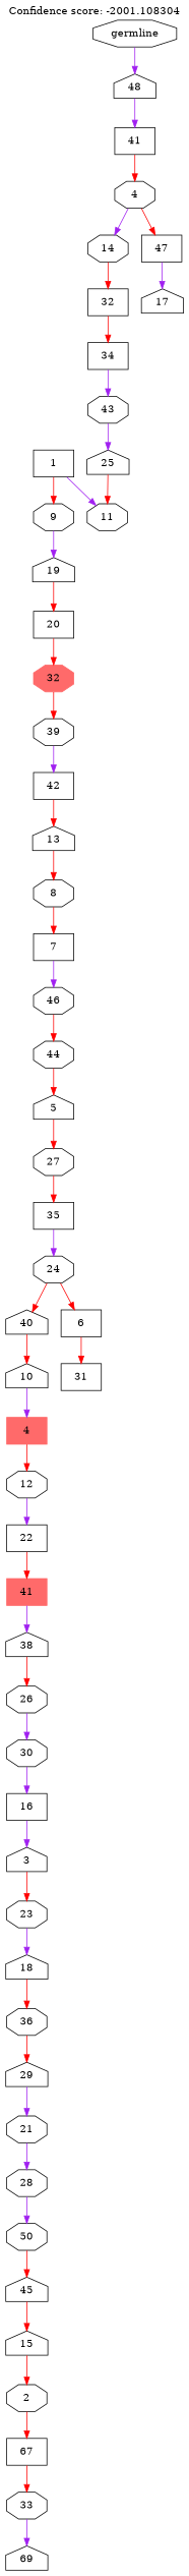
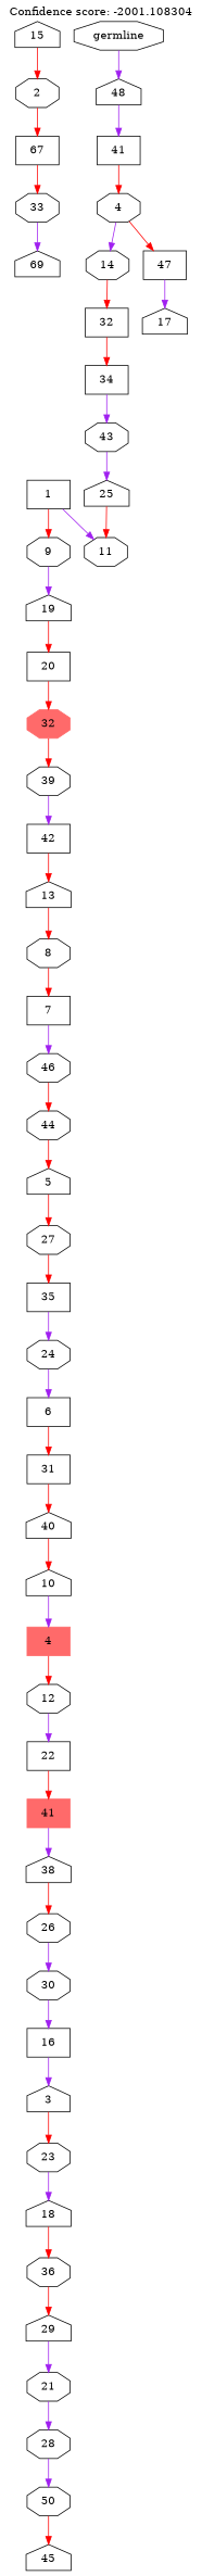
  digraph {
    label="Confidence score: -2001.108304"
    labelloc=t
    node [shape=octagon]
    edge [color=red]
    n1 [label=33]
    n2 [label=69 shape=house]
    n3 [label=67 shape=box]
    n4 [label=2]
    n5 [label=15 shape=house]
    n6 [label=45 shape=house]
    n7 [label=50]
    n8 [label=28]
    n9 [label=21]
    n10 [label=29 shape=house]
    n11 [label=36]
    n12 [label=18 shape=house]
    n13 [label=23]
    n14 [label=3 shape=house]
    n15 [label=16 shape=box]
    n16 [label=30]
    n17 [label=26]
    n18 [label=38 shape=house]
    n19 [color=indianred1 label=41 shape=box style=filled]
    n20 [label=22 shape=box]
    n21 [label=12]
    n22 [color=indianred1 label=4 shape=box style=filled]
    n23 [label=10 shape=house]
    n24 [label=40 shape=house]
    n25 [label=31 shape=box]
    n26 [label=6 shape=box]
    n27 [label=24]
    n28 [label=35 shape=box]
    n29 [label=27]
    n30 [label=5 shape=house]
    n31 [label=44]
    n32 [label=46]
    n33 [label=7 shape=box]
    n34 [label=8]
    n35 [label=13 shape=house]
    n36 [label=42 shape=box]
    n37 [label=39]
    n38 [color=indianred1 label=32 style=filled]
    n39 [label=20 shape=box]
    n40 [label=19 shape=house]
    n41 [label=9]
    n42 [label=1 shape=box]
    n43 [label=11]
    n44 [label=25 shape=house]
    n45 [label=43]
    n46 [label=34 shape=box]
    n47 [label=32 shape=box]
    n48 [label=14]
    n49 [label=47 shape=box]
    n50 [label=17 shape=house]
    n51 [label=4]
    n52 [label=41 shape=box]
    n53 [label=48 shape=house]
    n54 [label=germline]
    n1 -> n2 [color=purple]
    n3 -> n1
    n4 -> n3
    n5 -> n4
-   n6 -> n5
    n7 -> n6
    n8 -> n7 [color=purple]
    n9 -> n8 [color=purple]
    n10 -> n9 [color=purple]
    n11 -> n10
    n12 -> n11
    n13 -> n12 [color=purple]
    n14 -> n13
    n15 -> n14 [color=purple]
    n16 -> n15 [color=purple]
    n17 -> n16 [color=purple]
    n18 -> n17
    n19 -> n18 [color=purple]
    n20 -> n19
    n21 -> n20 [color=purple]
    n22 -> n21
    n23 -> n22 [color=purple]
    n24 -> n23
-   n27 -> n24
+   n25 -> n24
    n26 -> n25
-   n27 -> n26
+   n27 -> n26 [color=purple]
    n28 -> n27 [color=purple]
    n29 -> n28
    n30 -> n29
    n31 -> n30
    n32 -> n31
    n33 -> n32 [color=purple]
    n34 -> n33
    n35 -> n34
    n36 -> n35
    n37 -> n36 [color=purple]
    n38 -> n37
    n39 -> n38
    n40 -> n39
    n41 -> n40 [color=purple]
    n42 -> n41
    n42 -> n43 [color=purple]
    n44 -> n43
    n45 -> n44 [color=purple]
    n46 -> n45 [color=purple]
    n47 -> n46
    n48 -> n47
    n49 -> n50 [color=purple]
    n51 -> n48 [color=purple]
    n51 -> n49
    n52 -> n51
    n53 -> n52 [color=purple]
    n54 -> n53 [color=purple]
  }
